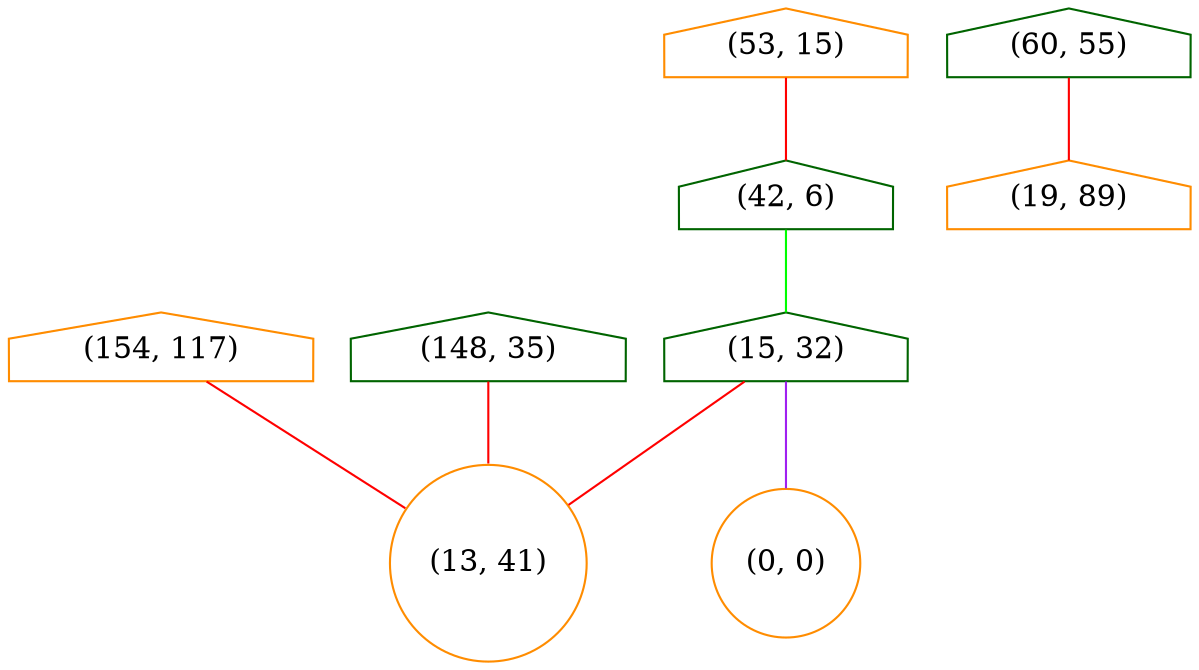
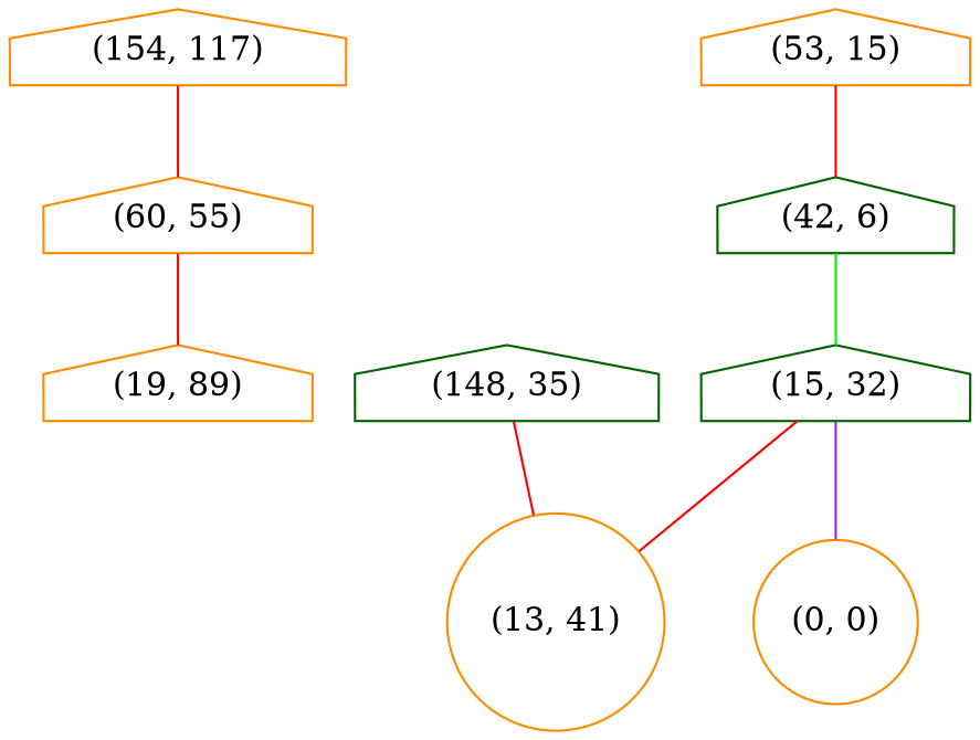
  graph {
    node [color=darkorange shape=house]
    edge [color=red weight=1]
    "(154, 117)"
-   "(60, 55)" [color=darkgreen]
+   "(60, 55)"
    "(19, 89)"
    "(42, 6)" [color=darkgreen]
    "(53, 15)"
    "(15, 32)" [color=darkgreen]
    "(148, 35)" [color=darkgreen]
    "(13, 41)" [shape=circle]
    "(0, 0)" [shape=circle]
-   "(154, 117)" -- "(13, 41)"
+   "(154, 117)" -- "(60, 55)"
    "(60, 55)" -- "(19, 89)"
    "(42, 6)" -- "(15, 32)" [color=green weight=2]
    "(53, 15)" -- "(42, 6)"
    "(15, 32)" -- "(13, 41)"
    "(15, 32)" -- "(0, 0)" [color=purple weight=4]
    "(148, 35)" -- "(13, 41)"
  }
